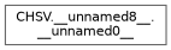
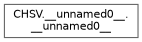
  digraph {
    rankdir=TB
-   n1 [color=grey40 fillcolor=white fontname=Helvetica fontsize=10 height=0.2 label="CHSV.__unnamed8__.\l__unnamed0__" shape=box style=filled width=0.4]
+   n1 [color=grey40 fillcolor=white fontname=Helvetica fontsize=10 height=0.2 label="CHSV.__unnamed0__.\l__unnamed0__" shape=box style=filled width=0.4]
  }
